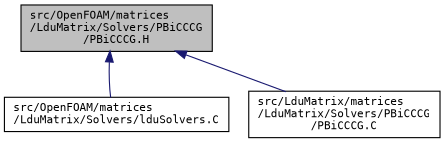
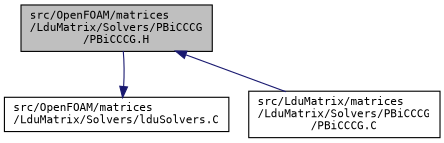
  digraph {
    fontname="DejaVu Sans Mono"
    node [color=black fontname="DejaVu Sans Mono" fontsize=10 shape=record]
    edge [color=midnightblue dir=back fontname="DejaVu Sans Mono" fontsize=10 labelfontname=FreeSans labelfontsize=10 style=solid]
    n1 [fillcolor=grey75 fontcolor=black height=0.2 label="src/OpenFOAM/matrices\l/LduMatrix/Solvers/PBiCCCG\l/PBiCCCG.H" style=filled width=0.4]
    n2 [height=0.2 label="src/OpenFOAM/matrices\l/LduMatrix/Solvers/lduSolvers.C" width=0.4]
    n3 [height=0.2 label="src/LduMatrix/matrices\l/LduMatrix/Solvers/PBiCCCG\l/PBiCCCG.C" width=0.4]
-   n1 -> n2
+   n2 -> n1
    n1 -> n3
  }
